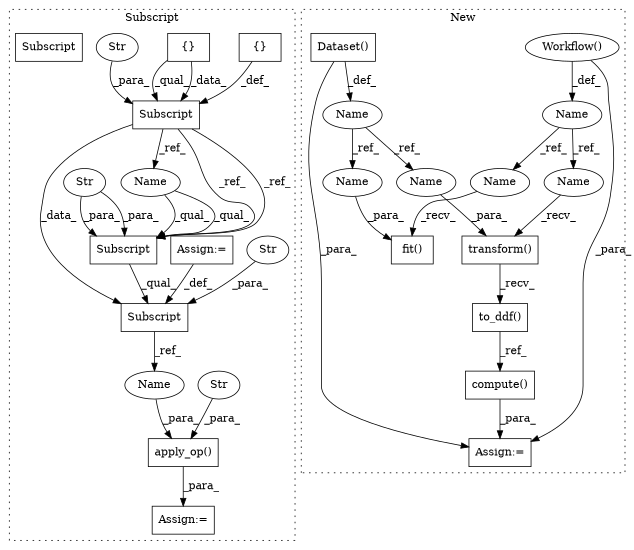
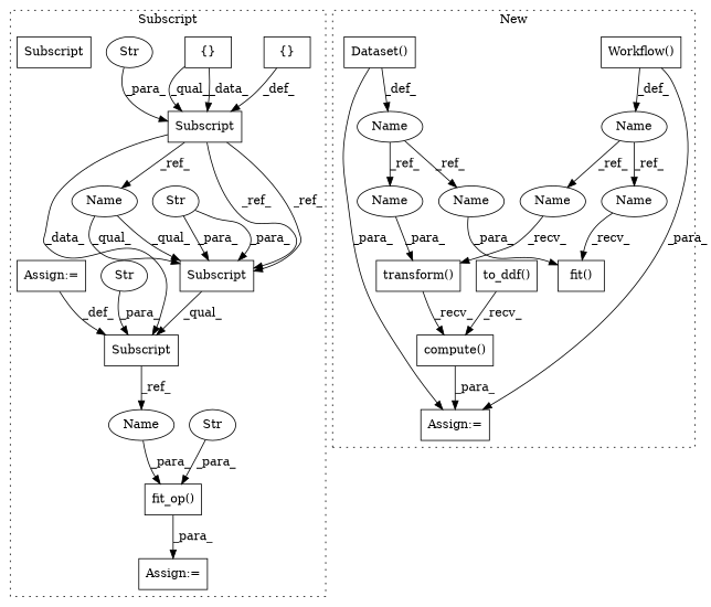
  digraph {
    node [a=87 l=3 s="39527,0" shape=box]
    n1 [a=95 l="2,1" label="{}" s="39520,39521"]
    n2 [a=68 label="Assign:=" s=39683]
-   n3 [a=75 l="25,1" label="apply_op()" s="39686,39742"]
+   n3 [a=75 l="25,1" label="fit_op()" s="39686,39742"]
    n4 [a=66 l=13 label=Str s=39729 shape=ellipse]
    n5 [a=95 l="2,1" label="{}" s="39484,39485"]
    n6 [a=63 l="26,0" label=Subscript s="39491,0"]
    n7 [a=66 l=13 label=Str s=39503 shape=ellipse]
    n8 [a=63 l="26,0" label=Subscript]
    n9 [a=66 l=13 label=Str s=39539 shape=ellipse]
    n10 [a=63 l="34,0" label=Subscript]
    n11 [a=66 l=6 label=Str s=39554 shape=ellipse]
    n12 [a=68 label="Assign:=" s=39561]
    n13 [l=11 label=Name s=39716 shape=ellipse]
    n14 [l=11 label=Name s=39527 shape=ellipse]
    n15 [a=63 l="26,0" label=Subscript]
    n16 [a=75 l=47 label="compute()" s=26020]
    n17 [a=75 l=37 label="to_ddf()" s=26020]
-   n18 [a=75 l="19,1" label="Workflow()" s="25946,25977" shape=ellipse]
+   n18 [a=75 l="19,1" label="Workflow()" s="25946,25977"]
    n19 [a=75 l="14,1" label="fit()" s="25983,26004"]
    n20 [a=75 l="20,1" label="transform()" s="26020,26047"]
    n21 [l=7 label=Name s=25904 shape=ellipse]
    n22 [a=75 l="12,1" label="Dataset()" s="25914,25928"]
    n23 [a=68 label="Assign:=" s=26274]
    n24 [l=9 label=Name s=25934 shape=ellipse]
    n25 [l=7 label=Name s=25997 shape=ellipse]
    n26 [l=7 label=Name s=26040 shape=ellipse]
    n27 [l=9 label=Name s=25983 shape=ellipse]
    n28 [l=9 label=Name s=26020 shape=ellipse]
    subgraph cluster_1 {
      label=Subscript
      style=dotted
      n1
      n2
      n3
      n4
      n5
      n6
      n7
      n8
      n9
      n10
      n11
      n12
      n13
      n14
      n15
    }
    subgraph cluster_2 {
      label=New
      style=dotted
      n16
      n17
      n18
      n19
      n20
      n21
      n22
      n23
      n24
      n25
      n26
      n27
      n28
    }
    n1 -> n6 [label=_def_]
    n3 -> n2 [label=_para_]
    n4 -> n3 [label=_para_]
    n5 -> n6 [label=_qual_]
    n5 -> n6 [label=_data_]
    n6 -> n10 [label=_data_]
    n6 -> n14 [label=_ref_]
    n6 -> n15 [label=_ref_]
    n6 -> n15 [label=_ref_]
    n7 -> n6 [label=_para_]
    n9 -> n15 [label=_para_]
    n9 -> n15 [label=_para_]
    n10 -> n13 [label=_ref_]
    n11 -> n10 [label=_para_]
    n12 -> n10 [label=_def_]
    n13 -> n3 [label=_para_]
    n14 -> n15 [label=_qual_]
    n14 -> n15 [label=_qual_]
    n15 -> n10 [label=_qual_]
    n16 -> n23 [label=_para_]
-   n17 -> n16 [label=_ref_]
+   n17 -> n16 [label=_recv_]
    n18 -> n23 [label=_para_]
    n18 -> n24 [label=_def_]
-   n20 -> n17 [label=_recv_]
+   n20 -> n16 [label=_recv_]
    n21 -> n25 [label=_ref_]
    n21 -> n26 [label=_ref_]
    n22 -> n21 [label=_def_]
    n22 -> n23 [label=_para_]
    n24 -> n27 [label=_ref_]
    n24 -> n28 [label=_ref_]
    n25 -> n19 [label=_para_]
    n26 -> n20 [label=_para_]
    n27 -> n19 [label=_recv_]
    n28 -> n20 [label=_recv_]
  }
